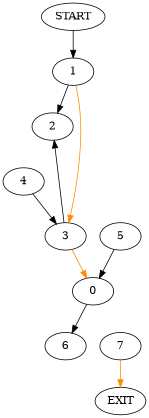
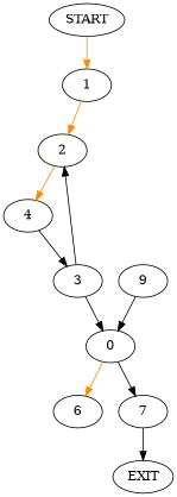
  digraph {
    edge [color=darkorange]
    n1 [label=START]
    1
    2
    3
    n5 [label=EXIT]
    4
    n7 [label=0]
    6
    7
-   9 [label=5]
-   n1 -> 1 [color=black]
-   1 -> 2 [color=black]
-   1 -> 3
+   9
+   n1 -> 1
+   1 -> 2
+   2 -> 4
    3 -> 2 [color=black]
-   3 -> n7
+   3 -> n7 [color=black]
    4 -> 3 [color=black]
-   n7 -> 6 [color=black]
-   7 -> n5
+   n7 -> 6
+   n7 -> 7 [color=black]
+   7 -> n5 [color=black]
    9 -> n7 [color=black]
  }
